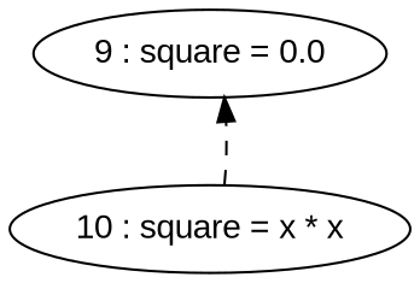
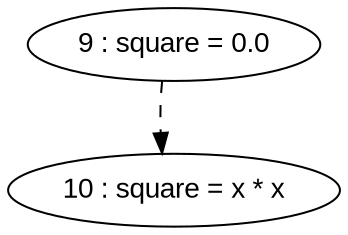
  digraph {
    fontname="Liberation Sans"
    node [fontname="Liberation Sans"]
    "9 : square = 0.0"
    "10 : square = x * x"
-   "10 : square = x * x" -> "9 : square = 0.0" [style=dashed fontname="Liberation Sans"]
+   "9 : square = 0.0" -> "10 : square = x * x" [style=dashed fontname="Liberation Sans"]
  }
